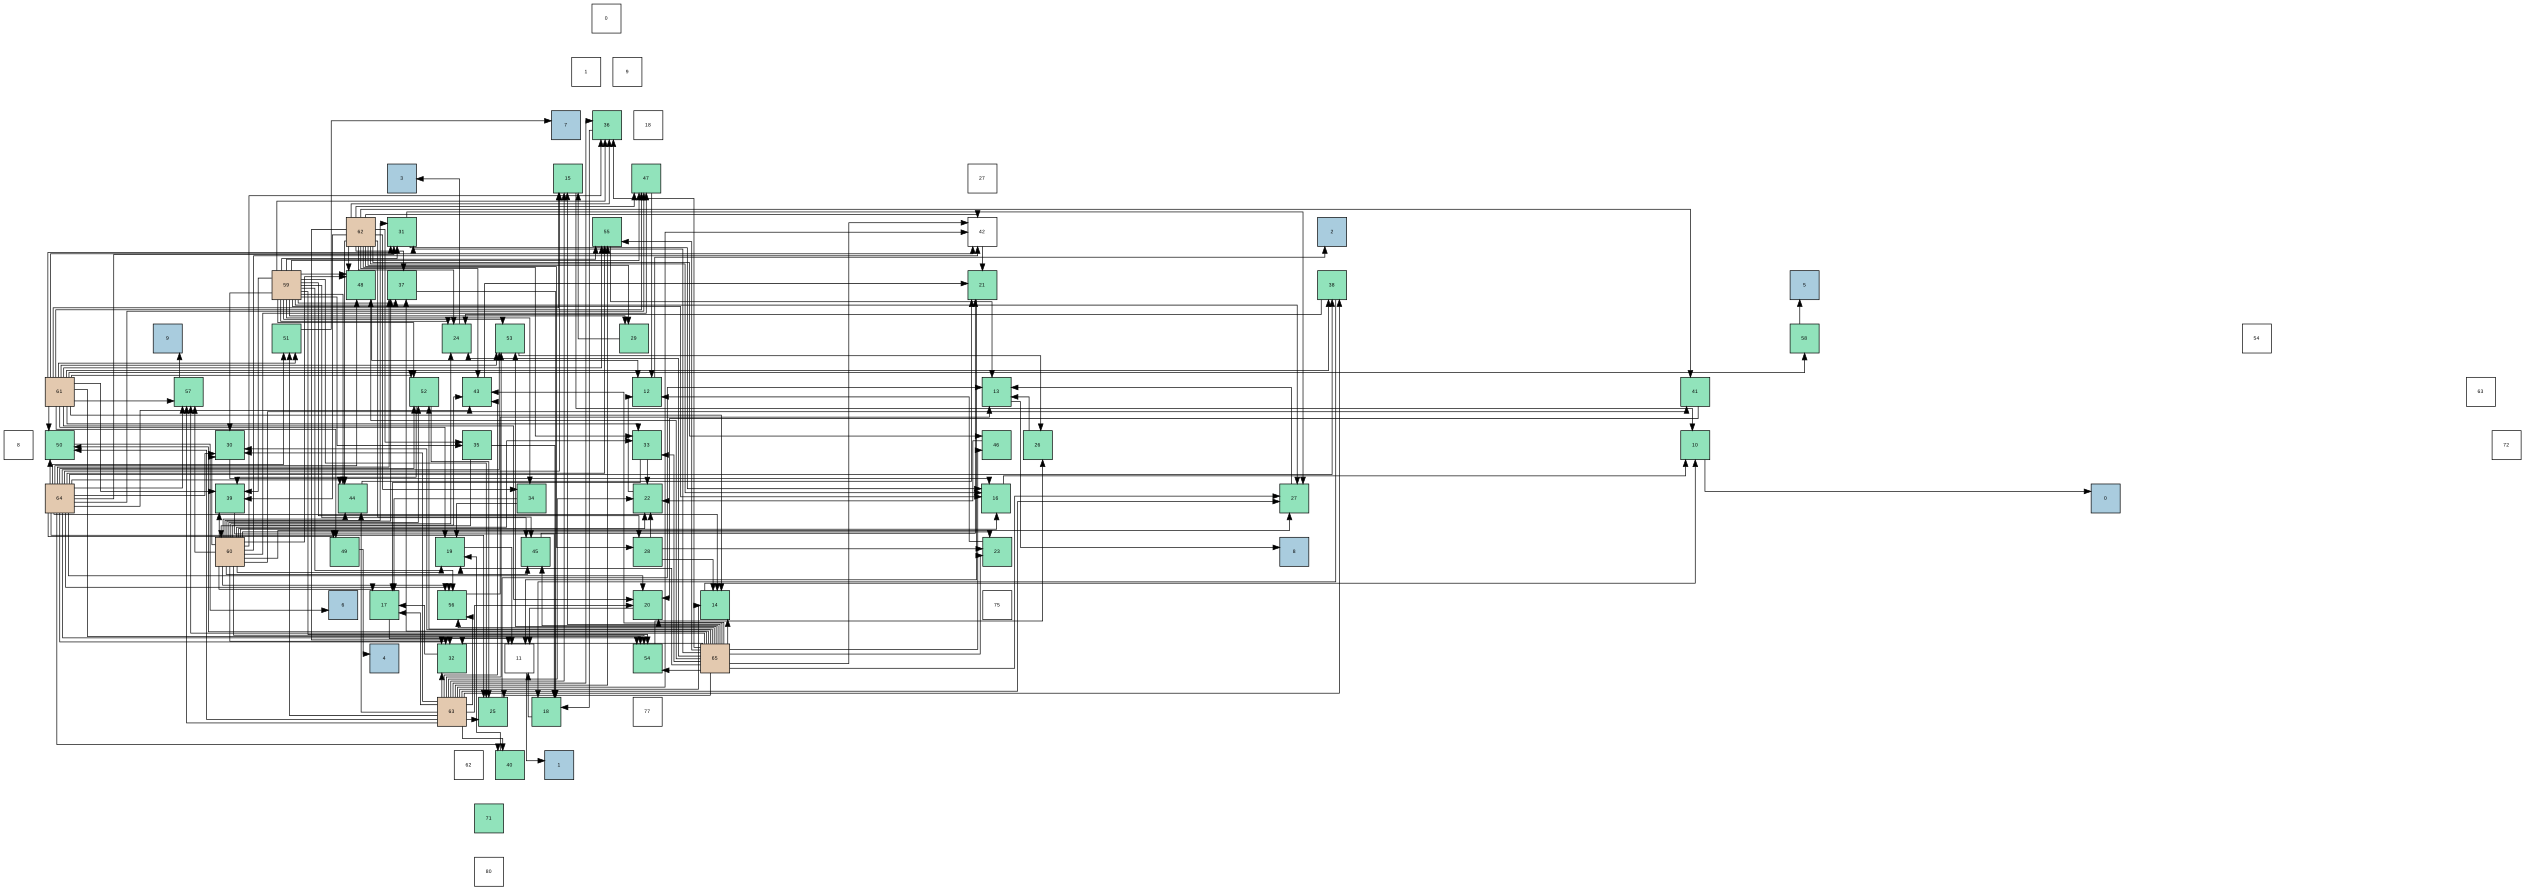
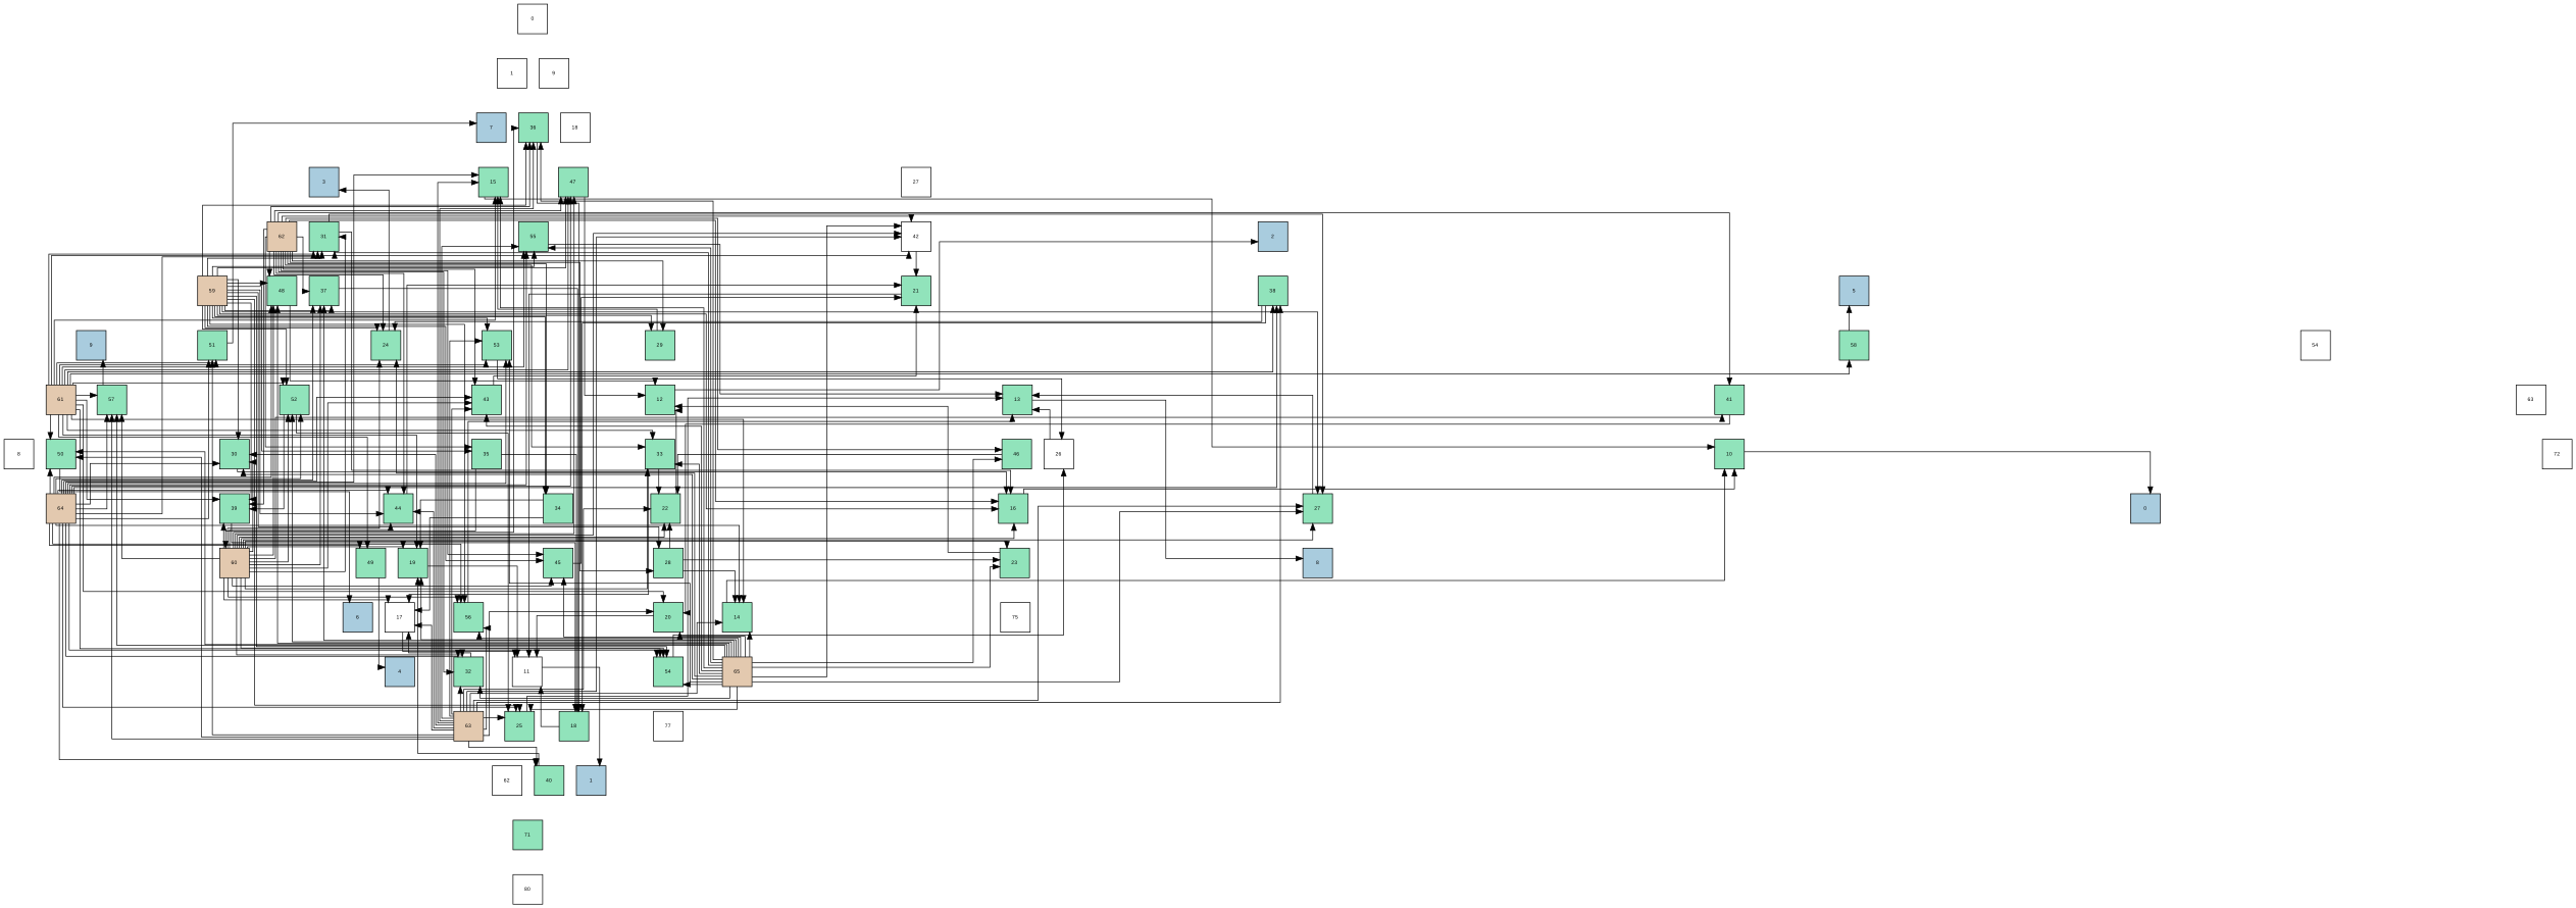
  digraph {
    fontname="Liberation Sans"
    rank=same
    rankdir=TB
    splines=ortho
    node [fillcolor="#91e3bb" fixedsize=true fontname="Liberation Sans" fontsize=8 shape=square style=filled]
    edge [constraint=false fontname="Liberation Sans" style=vis]
    n1 [fillcolor="#ffffff" label=0 width=0.6]
    n2 [fillcolor="#ffffff" label=1 width=0.6]
    n3 [fillcolor="#ffffff" label=9 width=0.6]
    n4 [fillcolor="#a9ccde" label=7 width=0.6]
    n5 [label=36 width=0.6]
    n6 [fillcolor="#ffffff" label=18 width=0.6]
    n7 [fillcolor="#a9ccde" label=3 width=0.6]
    n8 [label=15 width=0.6]
    n9 [label=47 width=0.6]
    n10 [label=18 width=0.6]
    n11 [fillcolor="#e3c9af" label=62 width=0.6]
    n12 [label=31 width=0.6]
    n13 [label=55 width=0.6]
    n14 [label=10 width=0.6]
    n15 [fillcolor="#e3c9af" label=59 width=0.6]
    n16 [label=48 width=0.6]
    n17 [label=37 width=0.6]
    n18 [label=24 width=0.6]
    n19 [label=39 width=0.6]
    n20 [fillcolor="#ffffff" label=42 width=0.6]
    n21 [label=43 width=0.6]
    n22 [label=35 width=0.6]
    n23 [label=44 width=0.6]
    n24 [label=29 width=0.6]
    n25 [label=33 width=0.6]
    n26 [label=34 width=0.6]
    n27 [label=46 width=0.6]
    n28 [label=45 width=0.6]
    n29 [label=32 width=0.6]
    n30 [label=41 width=0.6]
    n31 [label=16 width=0.6]
    n32 [label=28 width=0.6]
    n33 [label=27 width=0.6]
    n34 [fillcolor="#a9ccde" label=9 width=0.6]
    n35 [label=51 width=0.6]
    n36 [label=52 width=0.6]
    n37 [label=30 width=0.6]
    n38 [label=53 width=0.6]
    n39 [label=56 width=0.6]
    n40 [label=25 width=0.6]
    n41 [label=54 width=0.6]
    n42 [label=12 width=0.6]
    n43 [label=49 width=0.6]
    n44 [fillcolor="#e3c9af" label=60 width=0.6]
    n45 [label=38 width=0.6]
    n46 [label=21 width=0.6]
    n47 [label=19 width=0.6]
    n48 [label=13 width=0.6]
-   n49 [label=17 width=0.6]
+   n49 [fillcolor="#ffffff" label=17 width=0.6]
    n50 [label=22 width=0.6]
    n51 [label=20 width=0.6]
    n52 [fillcolor="#e3c9af" label=63 width=0.6]
-   n53 [label=26 width=0.6]
+   n53 [fillcolor="#ffffff" label=26 width=0.6]
    n54 [label=23 width=0.6]
    n55 [label=14 width=0.6]
    n56 [fillcolor="#e3c9af" label=61 width=0.6]
    n57 [label=57 width=0.6]
    n58 [fillcolor="#ffffff" label=11 width=0.6]
    n59 [label=40 width=0.6]
    n60 [fillcolor="#ffffff" label=62 width=0.6]
    n61 [fillcolor="#a9ccde" label=8 width=0.6]
    n62 [fillcolor="#ffffff" label=77 width=0.6]
    n63 [fillcolor="#ffffff" label=8 width=0.6]
    n64 [label=50 width=0.6]
    n65 [label=58 width=0.6]
    n66 [fillcolor="#e3c9af" label=64 width=0.6]
    n67 [fillcolor="#a9ccde" label=6 width=0.6]
    n68 [fillcolor="#a9ccde" label=4 width=0.6]
    n69 [fillcolor="#a9ccde" label=5 width=0.6]
    n70 [fillcolor="#e3c9af" label=65 width=0.6]
    n71 [fillcolor="#ffffff" label=27 width=0.6]
    n72 [fillcolor="#a9ccde" label=1 width=0.6]
    n73 [fillcolor="#a9ccde" label=0 width=0.6]
    n74 [fillcolor="#a9ccde" label=2 width=0.6]
    n75 [label=71 width=0.6]
    n76 [fillcolor="#ffffff" label=75 width=0.6]
    n77 [fillcolor="#ffffff" label=54 width=0.6]
    n78 [fillcolor="#ffffff" label=63 width=0.6]
    n79 [fillcolor="#ffffff" label=72 width=0.6]
    n80 [fillcolor="#ffffff" label=80 width=0.6]
    n1 -> n2 [constraint=true style=invis]
    n1 -> n3 [constraint=true style=invis]
    n2 -> n4 [constraint=true style=invis]
    n2 -> n5 [constraint=true style=invis]
    n3 -> n5 [constraint=true style=invis]
    n3 -> n6 [constraint=true style=invis]
    n4 -> n7 [constraint=true style=invis]
    n4 -> n8 [constraint=true style=invis]
    n5 -> n8 [constraint=true style=invis]
    n5 -> n9 [constraint=true style=invis]
    n5 -> n10
    n6 -> n9 [constraint=true style=invis]
    n6 -> n71 [constraint=true style=invis]
    n7 -> n11 [constraint=true style=invis]
    n7 -> n12 [constraint=true style=invis]
    n8 -> n12 [constraint=true style=invis]
    n8 -> n13 [constraint=true style=invis]
    n8 -> n14
    n9 -> n13 [constraint=true style=invis]
    n9 -> n20 [constraint=true style=invis]
    n9 -> n42
    n10 -> n58
    n10 -> n59 [constraint=true style=invis]
    n10 -> n72 [constraint=true style=invis]
    n11 -> n5
    n11 -> n9
    n11 -> n15 [constraint=true style=invis]
    n11 -> n16
    n11 -> n16 [constraint=true style=invis]
    n11 -> n17
    n11 -> n18
    n11 -> n19
    n11 -> n20
    n11 -> n21
    n11 -> n22
    n11 -> n23
    n11 -> n24
    n11 -> n25
    n11 -> n26
    n11 -> n27
    n11 -> n28
    n11 -> n29
    n11 -> n30
    n11 -> n31
    n11 -> n32
    n12 -> n16 [constraint=true style=invis]
    n12 -> n17 [constraint=true style=invis]
    n12 -> n31
    n12 -> n33
    n13 -> n17 [constraint=true style=invis]
    n13 -> n46 [constraint=true style=invis]
    n13 -> n48
    n14 -> n33 [constraint=true style=invis]
    n14 -> n73
    n14 -> n73 [constraint=true style=invis]
    n15 -> n5
    n15 -> n9
    n15 -> n12
    n15 -> n13
    n15 -> n16
    n15 -> n17
    n15 -> n18
    n15 -> n19
    n15 -> n22
    n15 -> n23
    n15 -> n24
    n15 -> n26
    n15 -> n28
    n15 -> n31
    n15 -> n32
    n15 -> n33
    n15 -> n34 [constraint=true style=invis]
    n15 -> n35 [constraint=true style=invis]
    n15 -> n36
    n15 -> n37
    n15 -> n38
    n15 -> n39
    n15 -> n40
    n15 -> n41
    n16 -> n18 [constraint=true style=invis]
    n16 -> n35 [constraint=true style=invis]
    n16 -> n42
    n17 -> n10
    n17 -> n18 [constraint=true style=invis]
    n17 -> n38 [constraint=true style=invis]
    n18 -> n7
    n18 -> n21 [constraint=true style=invis]
    n18 -> n36 [constraint=true style=invis]
    n19 -> n10
    n19 -> n43 [constraint=true style=invis]
    n19 -> n44 [constraint=true style=invis]
    n20 -> n45 [constraint=true style=invis]
    n20 -> n46
    n20 -> n46 [constraint=true style=invis]
    n21 -> n22 [constraint=true style=invis]
    n21 -> n25 [constraint=true style=invis]
    n21 -> n46
    n22 -> n10
    n22 -> n23 [constraint=true style=invis]
    n22 -> n26 [constraint=true style=invis]
    n22 -> n44
    n23 -> n43 [constraint=true style=invis]
    n23 -> n46
    n23 -> n47 [constraint=true style=invis]
    n24 -> n8
    n24 -> n42 [constraint=true style=invis]
    n24 -> n48 [constraint=true style=invis]
    n25 -> n26 [constraint=true style=invis]
    n25 -> n49
    n25 -> n50
    n25 -> n50 [constraint=true style=invis]
    n26 -> n28 [constraint=true style=invis]
    n26 -> n47
    n26 -> n47 [constraint=true style=invis]
    n26 -> n49
    n27 -> n31 [constraint=true style=invis]
    n27 -> n50
    n27 -> n50 [constraint=true style=invis]
    n28 -> n39 [constraint=true style=invis]
    n28 -> n46
    n28 -> n51 [constraint=true style=invis]
    n29 -> n40 [constraint=true style=invis]
    n29 -> n49
    n29 -> n52 [constraint=true style=invis]
    n30 -> n14 [constraint=true style=invis]
    n30 -> n51
    n30 -> n53 [constraint=true style=invis]
    n31 -> n14
    n31 -> n32 [constraint=true style=invis]
    n31 -> n54 [constraint=true style=invis]
    n32 -> n50
    n32 -> n51 [constraint=true style=invis]
    n32 -> n54
    n32 -> n55
    n32 -> n55 [constraint=true style=invis]
    n33 -> n48
    n33 -> n54 [constraint=true style=invis]
    n33 -> n61 [constraint=true style=invis]
    n34 -> n56 [constraint=true style=invis]
    n34 -> n57 [constraint=true style=invis]
    n35 -> n4
    n35 -> n36 [constraint=true style=invis]
    n35 -> n57 [constraint=true style=invis]
    n36 -> n19
    n36 -> n22 [constraint=true style=invis]
    n36 -> n37 [constraint=true style=invis]
    n36 -> n40
    n37 -> n19 [constraint=true style=invis]
    n37 -> n23 [constraint=true style=invis]
    n37 -> n31
    n38 -> n21 [constraint=true style=invis]
    n38 -> n42 [constraint=true style=invis]
    n38 -> n53
    n39 -> n29 [constraint=true style=invis]
    n39 -> n48
    n39 -> n58 [constraint=true style=invis]
    n40 -> n48
    n40 -> n59 [constraint=true style=invis]
    n40 -> n60 [constraint=true style=invis]
    n41 -> n10 [constraint=true style=invis]
    n41 -> n53
    n41 -> n62 [constraint=true style=invis]
    n42 -> n25 [constraint=true style=invis]
    n42 -> n27 [constraint=true style=invis]
    n42 -> n74
    n43 -> n49 [constraint=true style=invis]
    n43 -> n67 [constraint=true style=invis]
    n43 -> n68
    n44 -> n5
    n44 -> n9
    n44 -> n12
    n44 -> n16
    n44 -> n17
    n44 -> n18
    n44 -> n19
    n44 -> n20
    n44 -> n21
    n44 -> n23
    n44 -> n25
    n44 -> n28
    n44 -> n29
    n44 -> n30
    n44 -> n31
    n44 -> n33
    n44 -> n36
    n44 -> n37
    n44 -> n39
    n44 -> n41
    n44 -> n47
    n44 -> n49
    n44 -> n50
    n44 -> n54
    n44 -> n57
    n44 -> n67 [constraint=true style=invis]
    n45 -> n10
    n45 -> n18
    n45 -> n24 [constraint=true style=invis]
    n45 -> n65 [constraint=true style=invis]
    n46 -> n24 [constraint=true style=invis]
    n46 -> n38 [constraint=true style=invis]
    n46 -> n58
    n47 -> n39 [constraint=true style=invis]
    n47 -> n49 [constraint=true style=invis]
    n47 -> n58
    n48 -> n27 [constraint=true style=invis]
    n48 -> n53 [constraint=true style=invis]
    n48 -> n61
    n49 -> n29 [constraint=true style=invis]
    n49 -> n58
    n49 -> n68 [constraint=true style=invis]
    n50 -> n28 [constraint=true style=invis]
    n50 -> n32 [constraint=true style=invis]
    n50 -> n42
    n51 -> n41 [constraint=true style=invis]
    n51 -> n58
    n51 -> n58 [constraint=true style=invis]
    n52 -> n5
    n52 -> n8
    n52 -> n13
    n52 -> n20
    n52 -> n21
    n52 -> n23
    n52 -> n29
    n52 -> n33
    n52 -> n35
    n52 -> n37
    n52 -> n38
    n52 -> n39
    n52 -> n40
    n52 -> n45
    n52 -> n49
    n52 -> n50
    n52 -> n51
    n52 -> n55
    n52 -> n57
    n52 -> n59
    n52 -> n60 [constraint=true style=invis]
    n52 -> n64
    n53 -> n31 [constraint=true style=invis]
    n53 -> n33 [constraint=true style=invis]
    n53 -> n48
    n54 -> n42
    n54 -> n55 [constraint=true style=invis]
    n54 -> n76 [constraint=true style=invis]
    n55 -> n14
    n55 -> n41 [constraint=true style=invis]
    n55 -> n70 [constraint=true style=invis]
    n56 -> n8
    n56 -> n9
    n56 -> n12
    n56 -> n13
    n56 -> n19
    n56 -> n20
    n56 -> n25
    n56 -> n35
    n56 -> n36
    n56 -> n38
    n56 -> n41
    n56 -> n43
    n56 -> n45
    n56 -> n47
    n56 -> n51
    n56 -> n55
    n56 -> n57
    n56 -> n63 [constraint=true style=invis]
    n56 -> n64
    n56 -> n64 [constraint=true style=invis]
    n56 -> n65
    n57 -> n34
    n57 -> n37 [constraint=true style=invis]
    n57 -> n64 [constraint=true style=invis]
    n58 -> n10 [constraint=true style=invis]
    n58 -> n40 [constraint=true style=invis]
    n58 -> n72
    n59 -> n47
    n59 -> n75 [constraint=true style=invis]
    n60 -> n75 [constraint=true style=invis]
    n61 -> n76 [constraint=true style=invis]
    n62 -> n72 [constraint=true style=invis]
    n63 -> n66 [constraint=true style=invis]
    n64 -> n19 [constraint=true style=invis]
    n64 -> n66 [constraint=true style=invis]
    n64 -> n67
    n65 -> n30 [constraint=true style=invis]
    n65 -> n48 [constraint=true style=invis]
    n65 -> n69
    n66 -> n8
    n66 -> n9
    n66 -> n12
    n66 -> n13
    n66 -> n16
    n66 -> n17
    n66 -> n21
    n66 -> n23
    n66 -> n29
    n66 -> n35
    n66 -> n36
    n66 -> n37
    n66 -> n38
    n66 -> n39
    n66 -> n40
    n66 -> n41
    n66 -> n43
    n66 -> n44 [constraint=true style=invis]
    n66 -> n45
-   n66 -> n51
    n66 -> n55
    n66 -> n57
    n66 -> n59
    n66 -> n64
    n67 -> n68 [constraint=true style=invis]
    n68 -> n52 [constraint=true style=invis]
    n69 -> n65 [constraint=true style=invis]
    n69 -> n77 [constraint=true style=invis]
    n70 -> n5
    n70 -> n8
    n70 -> n12
    n70 -> n13
    n70 -> n16
    n70 -> n17
    n70 -> n18
    n70 -> n20
    n70 -> n21
    n70 -> n25
    n70 -> n27
    n70 -> n28
    n70 -> n29
    n70 -> n33
    n70 -> n36
    n70 -> n37
    n70 -> n38
    n70 -> n39
    n70 -> n40
    n70 -> n41
    n70 -> n47
    n70 -> n51
    n70 -> n54
    n70 -> n55
    n70 -> n57
    n70 -> n62 [constraint=true style=invis]
    n70 -> n64
    n71 -> n20 [constraint=true style=invis]
    n71 -> n74 [constraint=true style=invis]
    n73 -> n61 [constraint=true style=invis]
    n74 -> n45 [constraint=true style=invis]
    n74 -> n69 [constraint=true style=invis]
    n75 -> n80 [constraint=true style=invis]
    n76 -> n70 [constraint=true style=invis]
    n77 -> n30 [constraint=true style=invis]
    n77 -> n78 [constraint=true style=invis]
    n78 -> n14 [constraint=true style=invis]
    n78 -> n79 [constraint=true style=invis]
    n79 -> n73 [constraint=true style=invis]
  }
